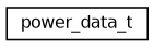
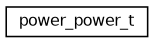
  digraph {
    rankdir=LR
-   n1 [color=black fillcolor=white fontname=Helvetica fontsize=10 height=0.2 label=power_data_t shape=record style=filled width=0.4]
+   n1 [color=black fillcolor=white fontname=Helvetica fontsize=10 height=0.2 label=power_power_t shape=record style=filled width=0.4]
  }
